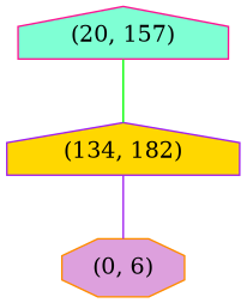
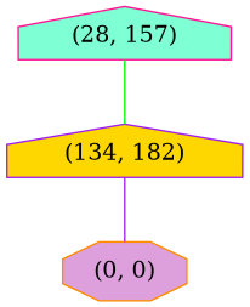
  graph {
    node [shape=house style=filled]
-   "(20, 157)" [color=deeppink fillcolor=aquamarine]
+   "(20, 157)" [color=deeppink fillcolor=aquamarine label="(28, 157)"]
    "(134, 182)" [color=purple fillcolor=gold]
-   "(0, 0)" [color=darkorange fillcolor=plum shape=octagon label="(0, 6)"]
+   "(0, 0)" [color=darkorange fillcolor=plum shape=octagon]
    "(20, 157)" -- "(134, 182)" [color=green weight=2]
    "(134, 182)" -- "(0, 0)" [color=purple weight=4]
  }
